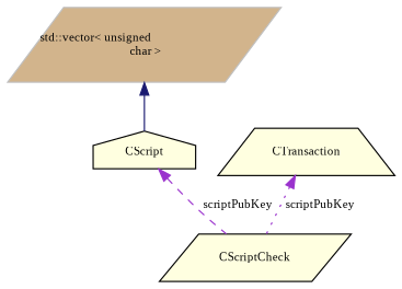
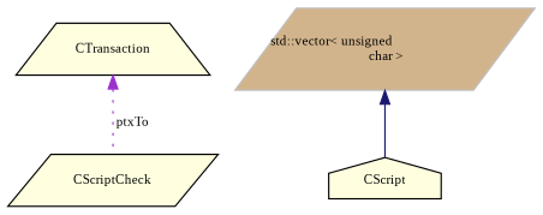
  digraph {
    fontname="Liberation Serif"
    node [color=black fillcolor=lightyellow fontname="Liberation Serif" fontsize=10 shape=parallelogram style=filled]
    edge [color=darkorchid3 dir=back fontname="Liberation Serif" fontsize=10 labelfontname=Helvetica labelfontsize=10]
    n1 [fontcolor=black height=0.2 label=CScriptCheck width=0.4]
    n2 [height=0.2 label=CScript shape=house width=0.4]
    n3 [color=grey75 fillcolor=tan height=0.2 label="std::vector\< unsigned\l char \>" width=0.4]
    n4 [height=0.2 label=CTransaction shape=trapezium width=0.4]
-   n2 -> n1 [label=" scriptPubKey" style=dashed]
    n3 -> n2 [color=midnightblue style=solid]
-   n4 -> n1 [label=" scriptPubKey" style=dotted]
+   n4 -> n1 [label=" ptxTo" style=dotted]
  }
